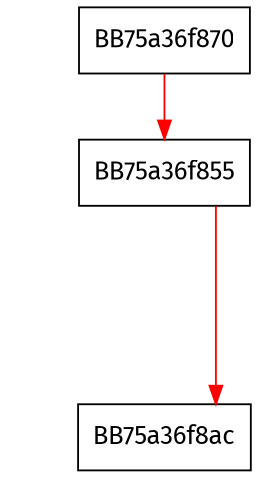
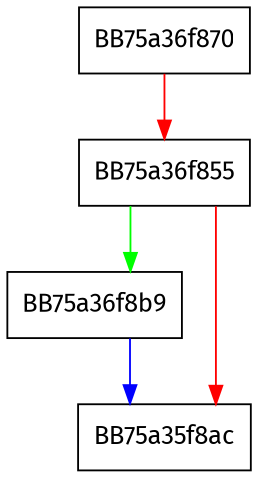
  digraph {
    fontname="Fira Sans"
    splines=ortho
    node [fontname="Fira Sans" shape=box]
    edge [color=red fontname="Fira Sans"]
    n1 [label=BB75a36f855]
    BB75a36f870
-   BB75a36f8ac
+   BB75a36f8b9
+   BB75a36f8ac [label=BB75a35f8ac]
+   n1 -> BB75a36f8b9 [color=green]
    n1 -> BB75a36f8ac
    BB75a36f870 -> n1
+   BB75a36f8b9 -> BB75a36f8ac [color=blue]
  }
